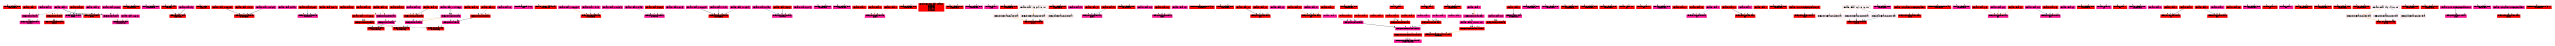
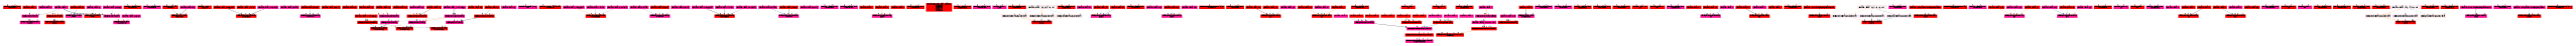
  digraph {
    node [color=red shape=box style=filled]
    edge [color=darkorange headlabel=0 style=solid]
    n1 [label="VFXValue`1 Boolean (True)\n_vfx_enabled_a"]
    n2 [color=deeppink label="VFXExpressionCombine Float7\nCount_a"]
    n3 [color=deeppink label="VFXExpressionMax Float"]
    n4 [label="VFXValue`1 Float (1)"]
    n5 [color=deeppink label="VFXValue`1 Float (0)"]
    n6 [label="VFXExpressionMax Float"]
    n7 [color=deeppink label="VFXExpressionMax Float\nRate_a"]
    n8 [label="VFXExpressionMax Float\nRate_a"]
    n9 [color=deeppink label="VFXExpressionMax Float"]
    n10 [label="VFXExpressionCombine Float2\nDelay_a"]
    n11 [color=deeppink label="VFXExpressionMin Float\narcSphere_arc_c"]
    n12 [color=deeppink label="VFXValue`1 Float (0)"]
    n13 [label="VFXValue`1 Boolean (True)\n_vfx_enabled_a"]
    n14 [label="VFXValue`1 Float (32)"]
    n15 [color=deeppink label="VFXValue`1 Boolean (True)\n_vfx_enabled_a"]
    n16 [color=deeppink label="VFXValue`1 Float (16)"]
    n17 [label="VFXExpressionMul Float\nLoopDuration"]
    n18 [label="VFXValue`1 Float (999)\nLifetime_a"]
    n19 [color=deeppink label="VFXValue`1 Float (0.95)"]
    n20 [label="VFXValue`1 Int32 (1)\nLoopCount"]
    n21 [label="VFXExpressionCombine Float3\nbounds_center"]
    n22 [label="VFXValue`1 Float (-0.008661509)"]
    n23 [label="VFXValue`1 Float (1.401422)"]
    n24 [color=deeppink label="VFXValue`1 Float (-0.01848245)"]
    n25 [color=deeppink label="VFXExpressionCombine Float3\nbounds_size"]
    n26 [color=deeppink label="VFXValue`1 Float (3.004998)"]
    n27 [label="VFXValue`1 Float (3.960069)"]
    n28 [label="VFXValue`1 Float (3.060745)"]
    n29 [label="VFXExpressionMin Float3\nboundsPadding"]
    n30 [color=deeppink label="VFXExpressionMax Float3"]
    n31 [color=deeppink label="VFXExpressionCombine Float3"]
    n32 [label="VFXValue`1 Float (0.5)"]
    n33 [label="VFXValue`1 Float (0.5)"]
    n34 [label="VFXValue`1 Float (0.5)"]
    n35 [color=deeppink label="VFXExpressionCombine Float3"]
    n36 [color=deeppink label="VFXExpressionMax Float3"]
    n37 [color=deeppink label="VFXExpressionMax Float3"]
    n38 [label="VFXExpressionMin Float3\nboundsPadding"]
    n39 [label="VFXExpressionMin Float3\nboundsPadding"]
    n40 [color=deeppink label="VFXValue`1 Float (-1.701412E+38)"]
    n41 [label="VFXExpressionCombine Float3"]
    n42 [label="VFXValue`1 Float (1.701412E+38)"]
    n43 [color=deeppink label="VFXMeshValue Mesh (31726)\nmesh"]
    n44 [label="VFXValue`1 Uint32 (4294967295)\nsubMeshMask"]
    n45 [label="VFXExpressionCombine Float3\nbounds_center"]
    n46 [color=deeppink label="VFXValue`1 Float (-0.008661509)"]
    n47 [color=deeppink label="VFXValue`1 Float (1.401422)"]
    n48 [color=deeppink label="VFXValue`1 Float (-0.01848245)"]
    n49 [color=deeppink label="VFXExpressionCombine Float3\nbounds_size"]
    n50 [color=deeppink label="VFXValue`1 Float (3.004998)"]
    n51 [label="VFXValue`1 Float (3.960069)"]
    n52 [color=deeppink label="VFXValue`1 Float (3.060745)"]
    n53 [label="VFXExpressionCombine Float3"]
    n54 [label="VFXValue`1 Float (0.5)"]
    n55 [label="VFXValue`1 Float (0.5)"]
    n56 [color=deeppink label="VFXValue`1 Float (0.5)"]
    n57 [label="VFXExpressionCombine Float3\nbounds_center"]
    n58 [color=deeppink label="VFXValue`1 Float (-0.008661509)"]
    n59 [color=deeppink label="VFXValue`1 Float (1.401422)"]
    n60 [color=deeppink label="VFXValue`1 Float (-0.01848245)"]
    n61 [color=deeppink label="VFXExpressionCombine Float3\nbounds_size"]
    n62 [color=deeppink label="VFXValue`1 Float (3.004998)"]
    n63 [label="VFXValue`1 Float (3.960069)"]
    n64 [color=deeppink label="VFXValue`1 Float (3.060745)"]
    n65 [label="VFXExpressionCombine Float3"]
    n66 [label="VFXValue`1 Float (0.5)"]
    n67 [label="VFXValue`1 Float (0.5)"]
    n68 [color=deeppink label="VFXValue`1 Float (0.5)"]
    n69 [color=deeppink label="VFXValue`1 Boolean (True)\n_vfx_enabled_a"]
    n70 [color=deeppink label="VFXValue`1 Boolean (True)\n_vfx_enabled_a"]
    n71 [color=deeppink label="VFXExpressionCombine Float3\nAngle_a"]
    n72 [label="VFXValue`1 Float (1)"]
    n73 [label="VFXValue`1 Float (0)"]
    n74 [label="VFXValue`1 Float (0)"]
    n75 [label="VFXValue`1 Boolean (True)\n_vfx_enabled_b"]
    n76 [label="VFXBuiltInExpression Float (DeltaTime)\ndeltaTime_b\ndeltaTime_a\ndeltaTime_b\ndeltaTime_a\ndeltaTime_b"]
    n77 [label="VFXValue`1 Boolean (True)\n_vfx_enabled_c"]
    n78 [color=deeppink label="VFXValue`1 Boolean (True)\n_vfx_enabled_a"]
    n79 [color=deeppink label="VFXValue`1 Float (1)\nSize_a"]
    n80 [label="VFXValue`1 Boolean (True)\n_vfx_enabled_b"]
    n81 [label="VFXExpressionCombine Float3\nColor_b"]
    n82 [label="VFXExpressionExtractComponent Float" style=""]
    n83 [label="VFXValue`1 Float4 ((2.13, 3.09, 4.00, 1.00))" style=""]
    n84 [label="VFXExpressionExtractComponent Float" style=""]
    n85 [label="VFXExpressionExtractComponent Float" style=""]
    n86 [label="VFXValue`1 Boolean (True)\n_vfx_enabled_c"]
    n87 [color=deeppink label="VFXExpressionCombine Float3\nAngle_c"]
    n88 [color=deeppink label="VFXValue`1 Float (90)"]
    n89 [label="VFXValue`1 Float (-90)"]
    n90 [label="VFXValue`1 Float (90)"]
    n91 [label="VFXValue`1 Boolean (True)\n_vfx_enabled_d"]
    n92 [color=deeppink label="VFXExpressionCombine Float3\nScale_d"]
    n93 [color=deeppink label="VFXValue`1 Float (0.05)"]
    n94 [label="VFXValue`1 Float (0.05)"]
    n95 [color=deeppink label="VFXValue`1 Float (0.05)"]
    n96 [label="VFXTexture2DValue Texture2D (34782)\nmainTexture"]
    n97 [label="VFXValue`1 Boolean (True)\n_vfx_enabled_a"]
    n98 [label="VFXExpressionCombine Float3\nA_a"]
    n99 [label="VFXValue`1 Float (-0.2)"]
    n100 [label="VFXValue`1 Float (-0.2)"]
    n101 [color=deeppink label="VFXValue`1 Float (-0.5)"]
    n102 [label="VFXExpressionCombine Float3\nB_a"]
    n103 [label="VFXValue`1 Float (0.2)"]
    n104 [color=deeppink label="VFXValue`1 Float (0.2)"]
    n105 [label="VFXValue`1 Float (-1)"]
    n106 [label="VFXValue`1 Boolean (True)\n_vfx_enabled_b"]
    n107 [label="VFXValue`1 Float (1)\nA_b"]
    n108 [label="VFXValue`1 Float (3)\nB_b"]
    n109 [label="VFXValue`1 Boolean (True)\n_vfx_enabled_c"]
    n110 [color=deeppink label="VFXValue`1 Float (6.283185)"]
    n111 [color=deeppink label="VFXValue`1 Float (6.283185)"]
    n112 [label="VFXExpressionTransformMatrix Matrix4x4\ntransform_c"]
    n113 [color=deeppink label="VFXExpressionTRSToMatrix Matrix4x4"]
    n114 [label="VFXExpressionInverseTRSMatrix Matrix4x4"]
-   n115 [color=deeppink label="VFXExpressionBakeGradient Matrix4x4\ninverseTranspose_c"]
+   n115 [color=deeppink label="VFXExpressionTransposeMatrix Matrix4x4\ninverseTranspose_c"]
    n116 [color=deeppink label="VFXExpressionCombine Float3"]
    n117 [color=deeppink label="VFXValue`1 Float (0)"]
    n118 [label="VFXValue`1 Float (0)"]
    n119 [label="VFXValue`1 Float (0)"]
    n120 [label="VFXExpressionCombine Float3"]
    n121 [label="VFXValue`1 Float (0)"]
    n122 [label="VFXValue`1 Float (0)"]
    n123 [label="VFXValue`1 Float (0)"]
    n124 [label="VFXExpressionCombine Float3"]
    n125 [color=deeppink label="VFXValue`1 Float (1)"]
    n126 [color=deeppink label="VFXValue`1 Float (1)"]
    n127 [color=deeppink label="VFXValue`1 Float (1)"]
    n128 [label="VFXExpressionTRSToMatrix Matrix4x4"]
    n129 [color=deeppink label="VFXValue`1 Float3 ((0.00, 0.00, 0.00))"]
    n130 [label="VFXExpressionCombine Float3"]
    n131 [color=deeppink label="VFXValue`1 Float (0.05)"]
    n132 [color=deeppink label="VFXExpressionPow Float\nvolumeFactor_c"]
-   n133 [color=deeppink label="VFXExpressionSubtract Float"]
+   n133 [color=deeppink label="VFXExpressionSubtract Lifetime"]
    n134 [color=deeppink label="VFXValue`1 Float (1)"]
    n135 [label="VFXValue`1 Float (3)"]
    n136 [color=deeppink label="VFXValue`1 Boolean (True)\n_vfx_enabled_a"]
    n137 [color=deeppink label="VFXValue`1 Boolean (True)\n_vfx_enabled_b"]
    n138 [label="VFXValue`1 Boolean (True)\n_vfx_enabled_c"]
    n139 [label="VFXValue`1 Boolean (True)\n_vfx_enabled_a"]
    n140 [label="VFXValue`1 Boolean (True)\n_vfx_enabled_b"]
    n141 [label="VFXValue`1 Float (0.01)\nA_b"]
    n142 [label="VFXValue`1 Float (0.1)\nB_b"]
    n143 [color=deeppink label="VFXValue`1 Boolean (True)\n_vfx_enabled_c"]
    n144 [color=deeppink label="VFXExpressionCombine Float3\nA_c"]
    n145 [label="VFXValue`1 Float (0.1)"]
    n146 [label="VFXValue`1 Float (0.5)"]
    n147 [color=deeppink label="VFXValue`1 Float (1)"]
    n148 [label="VFXExpressionCombine Float3\nB_c"]
    n149 [label="VFXValue`1 Float (0.2)"]
    n150 [color=deeppink label="VFXValue`1 Float (1)"]
    n151 [label="VFXValue`1 Float (1)"]
    n152 [label="VFXValue`1 Boolean (True)\n_vfx_enabled_d"]
    n153 [label="VFXExpressionBakeCurve Float4\nSize_d"]
    n154 [label="VFXValue`1 Curve (UnityEngine.AnimationCurve)"]
    n155 [label="VFXExpressionCombine Float3\nColor_e"]
    n156 [color=deeppink label="VFXExpressionExtractComponent Float" style=""]
    n157 [label="VFXValue`1 Float4 ((0.64, 1.22, 1.87, 0.00))" style=""]
    n158 [color=deeppink label="VFXExpressionExtractComponent Float" style=""]
    n159 [color=deeppink label="VFXExpressionExtractComponent Float" style=""]
    n160 [color=deeppink label="VFXValue`1 Boolean (True)\n_vfx_enabled_f"]
    n161 [label="VFXExpressionBakeGradient Float3\nColor_f"]
    n162 [label="VFXValue`1 ColorGradient (UnityEngine.Gradient)"]
    n163 [label="VFXTexture2DValue Texture2D (946)\nmainTexture"]
    n164 [color=deeppink label="VFXValue`1 Boolean (True)\n_vfx_enabled_a"]
    n165 [color=deeppink label="VFXExpressionCombine Float3\nA_a"]
    n166 [label="VFXValue`1 Float (-0.05)"]
    n167 [color=deeppink label="VFXValue`1 Float (-0.05)"]
    n168 [label="VFXValue`1 Float (-0.1)"]
    n169 [color=deeppink label="VFXExpressionCombine Float3\nB_a"]
    n170 [color=deeppink label="VFXValue`1 Float (0.05)"]
    n171 [label="VFXValue`1 Float (0.05)"]
    n172 [color=deeppink label="VFXValue`1 Float (-0.3)"]
    n173 [label="VFXValue`1 Boolean (True)\n_vfx_enabled_b"]
    n174 [color=deeppink label="VFXValue`1 Float (0.5)\nA_b"]
    n175 [label="VFXValue`1 Float (1)\nB_b"]
    n176 [color=deeppink label="VFXValue`1 Boolean (True)\n_vfx_enabled_c"]
    n177 [label="VFXExpressionCombine Float3\nA_c"]
    n178 [color=deeppink label="VFXValue`1 Float (0)"]
    n179 [label="VFXValue`1 Float (0)"]
    n180 [label="VFXValue`1 Float (0)"]
    n181 [label="VFXExpressionCombine Float3\nB_c"]
    n182 [label="VFXValue`1 Float (0)"]
    n183 [color=deeppink label="VFXValue`1 Float (0)"]
    n184 [label="VFXValue`1 Float (360)"]
    n185 [color=deeppink label="VFXValue`1 Boolean (True)\n_vfx_enabled_d"]
    n186 [label="VFXValue`1 Float (0.5)\nA_d"]
    n187 [color=deeppink label="VFXValue`1 Float (1)\nB_d"]
    n188 [label="VFXValue`1 Boolean (True)\n_vfx_enabled_a"]
    n189 [label="VFXValue`1 Boolean (True)\n_vfx_enabled_b"]
    n190 [label="VFXValue`1 Boolean (True)\n_vfx_enabled_c"]
    n191 [label="VFXValue`1 Boolean (True)\n_vfx_enabled_a"]
    n192 [label="VFXExpressionCombine Float3\nColor_a"]
    n193 [label="VFXExpressionExtractComponent Float" style=""]
    n194 [color=deeppink label="VFXValue`1 Float4 ((0.93, 1.49, 2.00, 0.00))" style=""]
    n195 [color=deeppink label="VFXExpressionExtractComponent Float" style=""]
    n196 [label="VFXExpressionExtractComponent Float" style=""]
    n197 [label="VFXValue`1 Boolean (True)\n_vfx_enabled_b"]
    n198 [label="VFXValue`1 Boolean (True)\n_vfx_enabled_c"]
    n199 [color=deeppink label="VFXExpressionBakeCurve Float4\nSize_c"]
    n200 [color=deeppink label="VFXValue`1 Curve (UnityEngine.AnimationCurve)"]
    n201 [color=deeppink label="VFXValue`1 Boolean (True)\n_vfx_enabled_d"]
    n202 [label="VFXExpressionBakeGradient Float3\nColor_d"]
    n203 [color=deeppink label="VFXValue`1 ColorGradient (UnityEngine.Gradient)"]
    n204 [label="VFXTexture2DValue Texture2D (35178)\nmainTexture"]
    n3 -> n2
    n3 -> n2 [color=teal headlabel=1]
    n4 -> n3 [color=teal]
    n5 -> n3 [color=black headlabel=1]
    n5 -> n6 [headlabel=1]
    n5 -> n7 [color=teal headlabel=1 style=dashed]
    n5 -> n8 [color=teal headlabel=1]
    n5 -> n9 [color=black headlabel=1 style=bold]
    n6 -> n10 [color=black style=dashed]
    n6 -> n10 [color=black headlabel=1 style=dashed]
    n9 -> n11
    n12 -> n6 [style=dashed]
    n14 -> n7 [color=teal style=bold]
    n16 -> n8 [color=black style=dashed]
    n18 -> n17 [color=black]
    n19 -> n17 [color=black headlabel=1 style=bold]
    n22 -> n21 [color=black style=bold]
    n23 -> n21 [color=teal headlabel=1 style=dashed]
    n24 -> n21 [color=black headlabel=2 style=bold]
    n26 -> n25 [style=dashed]
    n27 -> n25 [color=teal headlabel=1 style=bold]
    n28 -> n25 [color=teal headlabel=2 style=dashed]
    n30 -> n29 [color=teal style=bold]
    n31 -> n30 [style=dashed]
    n32 -> n31 [style=dashed]
    n33 -> n31 [headlabel=1]
    n34 -> n31 [headlabel=2 style=bold]
    n35 -> n30 [color=black headlabel=1 style=dashed]
    n35 -> n36 [headlabel=1 style=bold]
    n35 -> n37 [color=black headlabel=1 style=dashed]
    n36 -> n38 [color=teal]
    n37 -> n39
    n40 -> n35 [color=black]
    n40 -> n35 [color=teal headlabel=1 style=bold]
    n40 -> n35 [headlabel=2]
    n41 -> n29 [color=teal headlabel=1 style=bold]
    n41 -> n38 [headlabel=1]
    n41 -> n39 [color=black headlabel=1]
    n42 -> n41 [color=teal style=dashed]
    n42 -> n41 [color=teal headlabel=1]
    n42 -> n41 [headlabel=2 style=bold]
    n46 -> n45 [style=bold]
    n47 -> n45 [color=black headlabel=1]
    n48 -> n45 [color=black headlabel=2]
    n50 -> n49 [color=black]
    n51 -> n49 [headlabel=1 style=dashed]
    n52 -> n49 [headlabel=2 style=dashed]
    n53 -> n36 [color=teal]
    n54 -> n53 [color=black style=bold]
    n55 -> n53 [headlabel=1]
    n56 -> n53 [headlabel=2]
    n58 -> n57 [color=black style=bold]
    n59 -> n57 [color=black headlabel=1 style=bold]
    n60 -> n57 [color=black headlabel=2]
    n62 -> n61 [color=teal style=bold]
    n63 -> n61 [color=black headlabel=1 style=bold]
    n64 -> n61 [headlabel=2 style=dashed]
    n65 -> n37 [color=black style=bold]
    n66 -> n65 [color=teal style=dashed]
    n67 -> n65 [color=black headlabel=1]
    n68 -> n65 [headlabel=2 style=dashed]
    n72 -> n71
    n73 -> n71 [headlabel=1 style=bold]
    n74 -> n71 [headlabel=2]
    n82 -> n81 [style=bold]
    n83 -> n82 [color=black style=dashed headlabel=""]
    n83 -> n84 [style=bold headlabel=""]
    n83 -> n85 [color=teal headlabel=""]
    n84 -> n81 [color=teal headlabel=1 style=bold]
    n85 -> n81 [color=black headlabel=2 style=dashed]
    n88 -> n87
    n89 -> n87 [color=teal headlabel=1 style=dashed]
    n90 -> n87 [color=teal headlabel=2 style=bold]
    n93 -> n92 [style=dashed]
    n94 -> n92 [color=black headlabel=1 style=dashed]
    n95 -> n92 [headlabel=2]
    n99 -> n98 [color=black style=bold]
    n100 -> n98 [color=teal headlabel=1]
    n101 -> n98 [color=teal headlabel=2 style=dashed]
    n103 -> n102 [style=bold]
    n104 -> n102 [color=teal headlabel=1]
    n105 -> n102 [headlabel=2 style=bold]
    n110 -> n9 [color=black style=dashed]
    n111 -> n11 [headlabel=1 style=dashed]
    n113 -> n112 [color=teal style=dashed]
    n113 -> n114 [color=black headlabel=""]
    n114 -> n115 [color=black headlabel=""]
    n116 -> n113 [color=black style=bold]
    n117 -> n116 [color=teal]
    n118 -> n116 [color=black headlabel=1 style=dashed]
    n119 -> n116 [color=teal headlabel=2]
    n120 -> n113 [color=black headlabel=1 style=dashed]
    n121 -> n120 [style=dashed]
    n122 -> n120 [color=black headlabel=1 style=bold]
    n123 -> n120 [headlabel=2]
    n124 -> n113 [color=teal headlabel=2 style=bold]
    n125 -> n124 [color=black]
    n126 -> n124 [color=teal headlabel=1 style=bold]
    n127 -> n124 [color=teal headlabel=2]
    n128 -> n112 [headlabel=1 style=bold]
    n129 -> n128 [color=teal]
    n129 -> n128 [color=black headlabel=1 style=bold]
    n130 -> n128 [color=teal headlabel=2 style=dashed]
    n131 -> n130 [style=dashed]
    n131 -> n130 [color=black headlabel=1 style=dashed]
    n131 -> n130 [color=teal headlabel=2 style=dashed]
    n133 -> n129 [color=teal]
    n134 -> n133
    n134 -> n133 [headlabel=1 style=bold]
    n135 -> n132 [color=black headlabel=1 style=bold]
    n145 -> n144 [color=teal style=dashed]
    n146 -> n144 [headlabel=1]
    n147 -> n144 [color=teal headlabel=2]
    n149 -> n148 [color=black style=bold]
    n150 -> n148 [headlabel=1 style=dashed]
    n151 -> n148 [color=teal headlabel=2 style=dashed]
    n154 -> n153 [color=teal headlabel=""]
    n156 -> n155
    n157 -> n156 [headlabel=""]
    n157 -> n158 [color=black style=dashed headlabel=""]
    n157 -> n159 [color=black headlabel=""]
    n158 -> n155 [color=black headlabel=1 style=bold]
    n159 -> n155 [color=teal headlabel=2 style=bold]
    n162 -> n161 [style=dashed headlabel=""]
    n166 -> n165 [style=bold]
    n167 -> n165 [headlabel=1 style=bold]
    n168 -> n165 [headlabel=2 style=bold]
    n170 -> n169 [color=teal style=bold]
    n171 -> n169 [color=teal headlabel=1]
    n172 -> n169 [headlabel=2]
    n178 -> n177
    n179 -> n177 [color=teal headlabel=1]
    n180 -> n177 [color=black headlabel=2 style=bold]
    n182 -> n181 [color=teal style=bold]
    n183 -> n181 [color=black headlabel=1 style=dashed]
    n184 -> n181 [headlabel=2 style=dashed]
    n193 -> n192 [style=bold]
    n194 -> n193 [style=bold headlabel=""]
    n194 -> n195 [color=black style=dashed headlabel=""]
    n194 -> n196 [color=teal headlabel=""]
    n195 -> n192 [color=black headlabel=1 style=dashed]
    n196 -> n192 [color=black headlabel=2 style=dashed]
    n200 -> n199 [color=black style=bold headlabel=""]
    n203 -> n202 [color=teal headlabel=""]
  }
